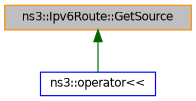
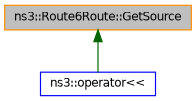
  digraph {
    rankdir=TB
    node [fontname=Helvetica fontsize=10 shape=record style=filled]
-   n1 [color=darkorange fillcolor=grey75 fontcolor=black height=0.2 label="ns3::Ipv6Route::GetSource" width=0.4]
+   n1 [color=darkorange fillcolor=grey75 fontcolor=black height=0.2 label="ns3::Route6Route::GetSource" width=0.4]
    n2 [color=blue fillcolor=white height=0.2 label="ns3::operator\<\<" width=0.4]
    n1 -> n2 [color=darkgreen dir=back fontname=Helvetica fontsize=10 labelfontname=Helvetica labelfontsize=10 style=solid]
  }
